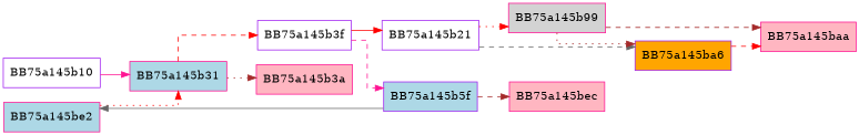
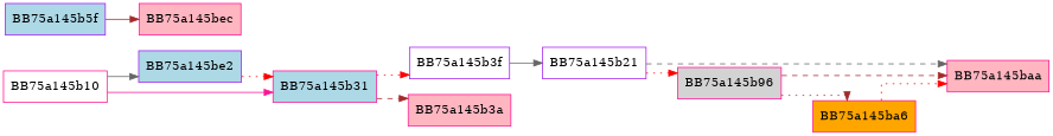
  digraph {
    rankdir=LR
    splines=ortho
    node [color=deeppink fillcolor=lightblue shape=box style=filled]
    edge [color=red style=dotted]
-   BB75a145be2
-   BB75a145b10 [color=purple fillcolor=white]
+   BB75a145be2 [color=purple]
+   BB75a145b10 [fillcolor=white]
    BB75a145b31
    BB75a145b3f [color=purple fillcolor=white]
    BB75a145b3a [fillcolor=lightpink]
    n6 [color=purple fillcolor=white label=BB75a145b21]
    BB75a145b5f [color=purple]
    BB75a145baa [fillcolor=lightpink]
-   BB75a145b99 [fillcolor=lightgrey]
+   BB75a145b99 [fillcolor=lightgrey label=BB75a145b96]
    BB75a145bec [fillcolor=lightpink]
-   BB75a145ba6 [color=purple fillcolor=orange]
+   BB75a145ba6 [fillcolor=orange]
    BB75a145be2 -> BB75a145b31
-   BB75a145b5f -> BB75a145be2 [color=gray40 style=solid]
+   BB75a145b10 -> BB75a145be2 [color=gray40 style=solid]
    BB75a145b10 -> BB75a145b31 [color=deeppink style=solid]
-   BB75a145b31 -> BB75a145b3f [style=dashed]
-   BB75a145b31 -> BB75a145b3a [color=brown]
-   BB75a145b3f -> n6 [style=solid]
-   BB75a145b3f -> BB75a145b5f [color=deeppink style=dashed]
-   n6 -> BB75a145ba6 [color=gray40 style=dashed]
+   BB75a145b31 -> BB75a145b3f
+   BB75a145b31 -> BB75a145b3a [color=brown style=dashed]
+   BB75a145b3f -> n6 [color=gray40 style=solid]
+   n6 -> BB75a145baa [color=gray40 style=dashed]
    n6 -> BB75a145b99
-   BB75a145b5f -> BB75a145bec [color=brown style=dashed]
+   BB75a145b5f -> BB75a145bec [color=brown style=solid]
    BB75a145b99 -> BB75a145baa [color=brown style=dashed]
    BB75a145b99 -> BB75a145ba6 [color=brown]
-   BB75a145ba6 -> BB75a145baa [style=dashed]
+   BB75a145ba6 -> BB75a145baa
  }
